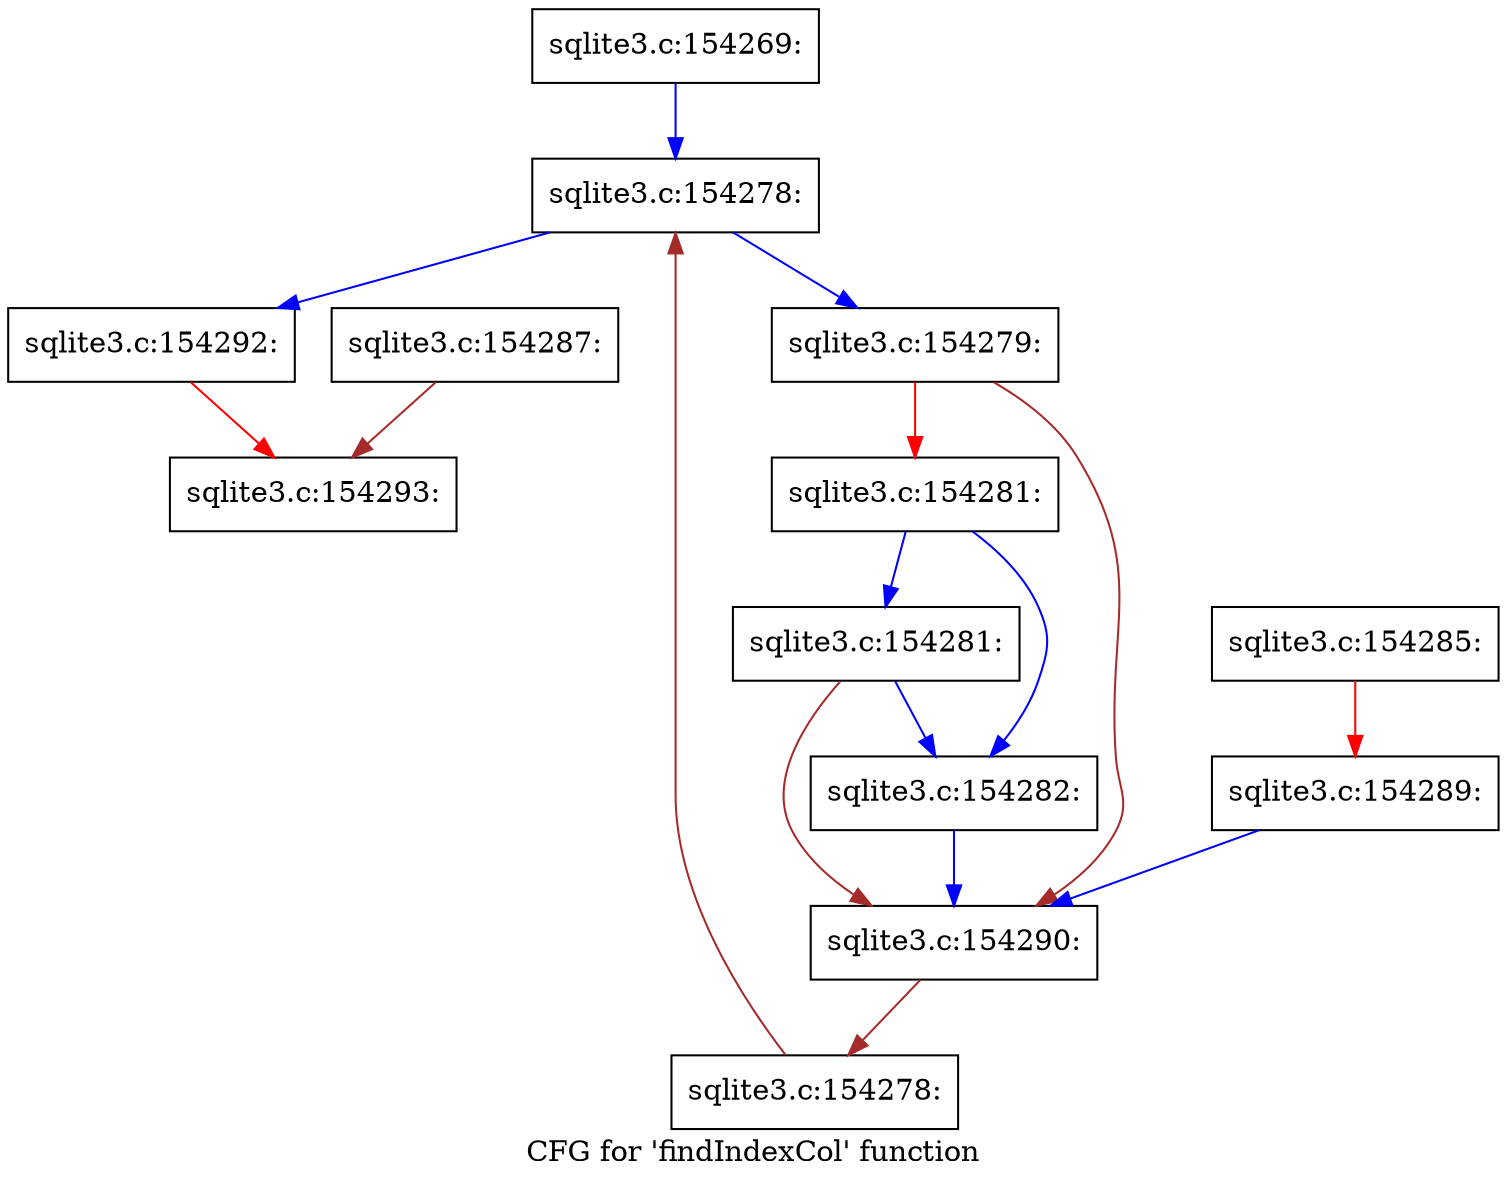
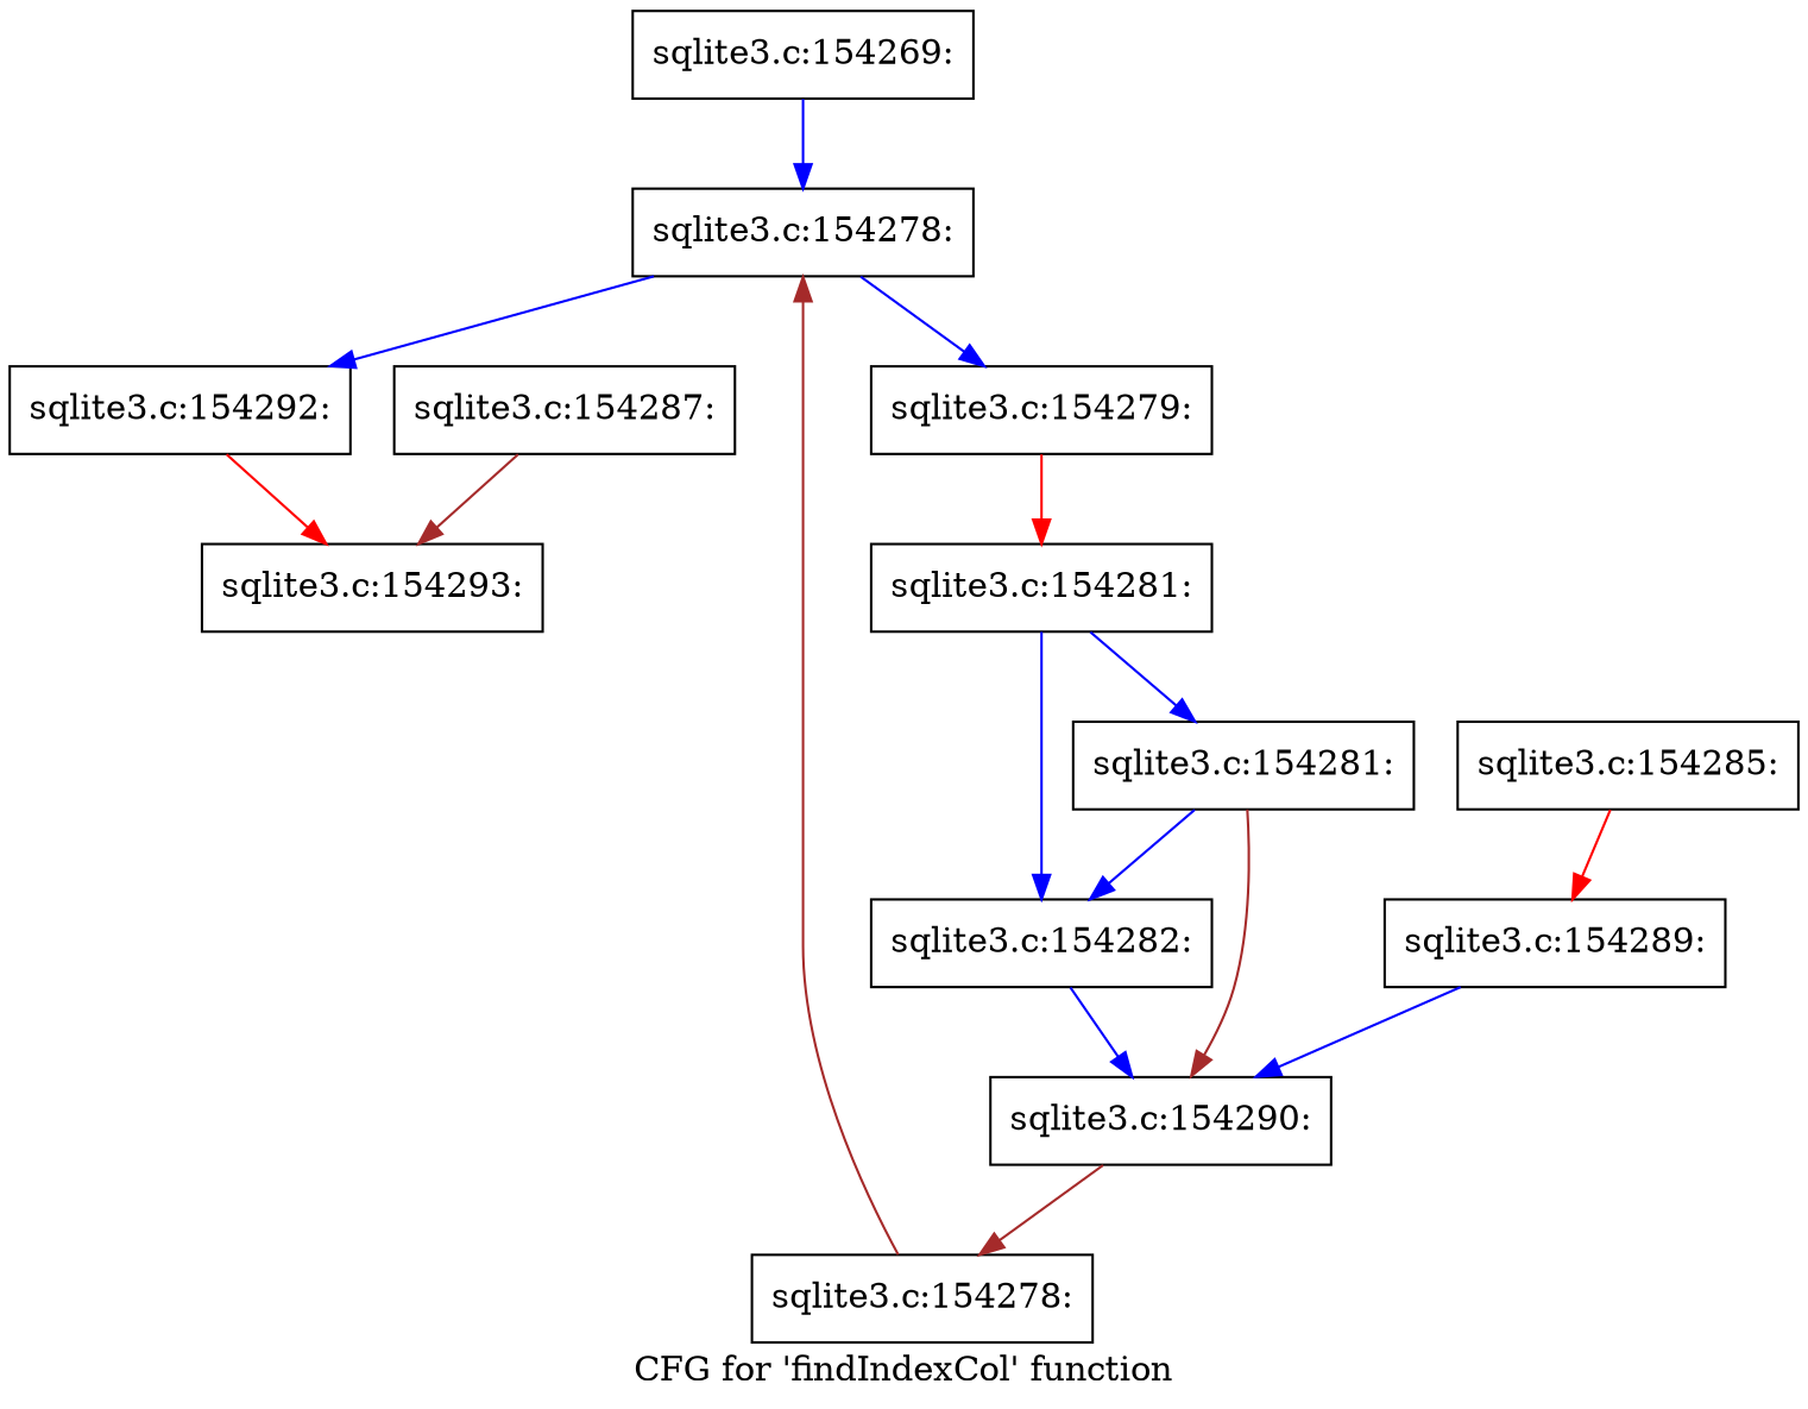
  digraph {
    label="CFG for 'findIndexCol' function"
    node [shape=record]
    edge [color=blue]
    n1 [label="{sqlite3.c:154269:}"]
    n2 [label="{sqlite3.c:154278:}"]
    n3 [label="{sqlite3.c:154279:}"]
    n4 [label="{sqlite3.c:154292:}"]
    n5 [label="{sqlite3.c:154281:}"]
    n6 [label="{sqlite3.c:154290:}"]
    n7 [label="{sqlite3.c:154293:}"]
    n8 [label="{sqlite3.c:154282:}"]
    n9 [label="{sqlite3.c:154281:}"]
    n10 [label="{sqlite3.c:154278:}"]
    n11 [label="{sqlite3.c:154285:}"]
    n12 [label="{sqlite3.c:154289:}"]
    n13 [label="{sqlite3.c:154287:}"]
    n1 -> n2
    n2 -> n3
    n2 -> n4
    n3 -> n5 [color=red]
-   n3 -> n6 [color=brown]
    n4 -> n7 [color=red]
    n5 -> n8
    n5 -> n9
    n6 -> n10 [color=brown]
    n8 -> n6
    n9 -> n6 [color=brown]
    n9 -> n8
    n10 -> n2 [color=brown]
    n11 -> n12 [color=red]
    n12 -> n6
    n13 -> n7 [color=brown]
  }
